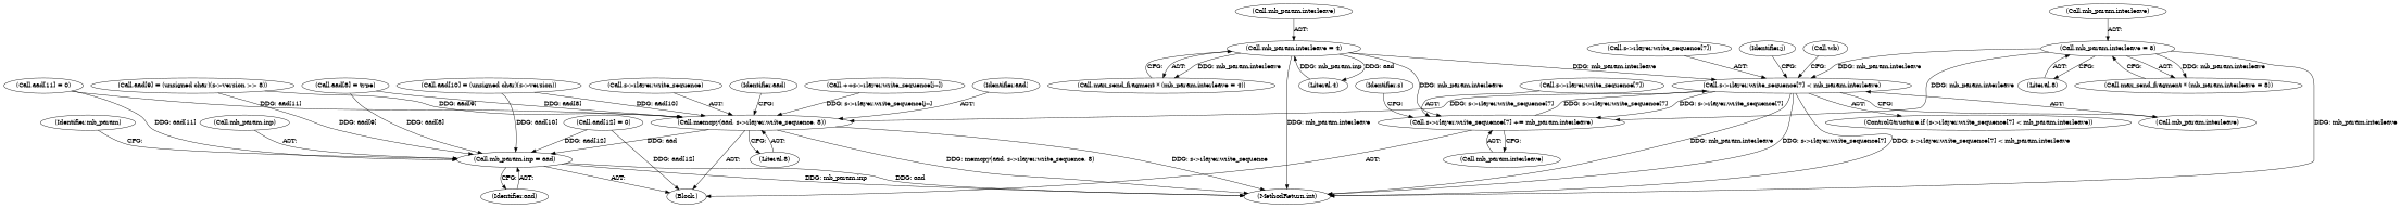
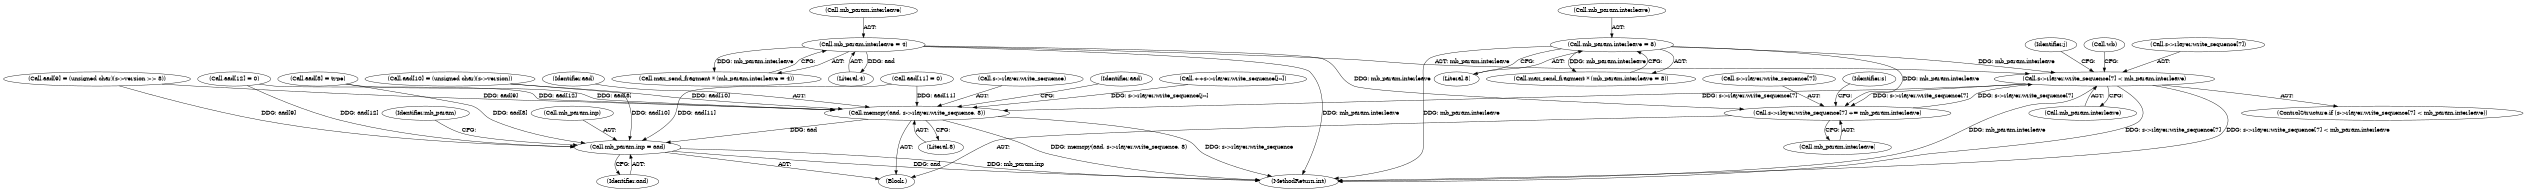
  digraph {
    n1 [label="(Call,s->rlayer.write_sequence[7] < mb_param.interleave)"]
    n2 [label="(Call,s->rlayer.write_sequence[7] += mb_param.interleave)"]
    n3 [label="(Call,memcpy(aad, s->rlayer.write_sequence, 8))"]
    n4 [label="(ControlStructure,if (s->rlayer.write_sequence[7] < mb_param.interleave))"]
    n5 [label="(Call,mb_param.interleave)"]
    n6 [label="(MethodReturn,int)"]
    n7 [label="(Block,)"]
    n8 [label="(Call,mb_param.interleave)"]
    n9 [label="(Call,mb_param.inp = aad)"]
    n10 [label="(Literal,8)"]
    n11 [label="(Call,mb_param.interleave = 4)"]
    n12 [label="(Call,max_send_fragment * (mb_param.interleave = 4))"]
    n13 [label="(Literal,4)"]
    n14 [label="(Call,mb_param.interleave = 8)"]
    n15 [label="(Literal,8)"]
    n16 [label="(Call,max_send_fragment * (mb_param.interleave = 8))"]
    n17 [label="(Identifier,aad)"]
    n18 [label="(Call,s->rlayer.write_sequence[7])"]
    n19 [label="(Identifier,s)"]
    n20 [label="(Call,mb_param.interleave)"]
    n21 [label="(Identifier,j)"]
    n22 [label="(Call,aad[8] = type)"]
    n23 [label="(Call,wb)"]
    n24 [label="(Call,mb_param.inp)"]
    n25 [label="(Call,aad[12] = 0)"]
    n26 [label="(Call,aad[10] = (unsigned char)(s->version))"]
    n27 [label="(Call,aad[11] = 0)"]
    n28 [label="(Identifier,aad)"]
    n29 [label="(Call,mb_param.interleave)"]
    n30 [label="(Identifier,mb_param)"]
    n31 [label="(Call,s->rlayer.write_sequence)"]
    n32 [label="(Call,aad[9] = (unsigned char)(s->version >> 8))"]
    n33 [label="(Call,s->rlayer.write_sequence[7])"]
    n34 [label="(Identifier,aad)"]
    n35 [label="(Call,++s->rlayer.write_sequence[j--])"]
    n1 -> n2 [label="DDG: s->rlayer.write_sequence[7]"]
    n1 -> n3 [label="DDG: s->rlayer.write_sequence[7]"]
    n1 -> n4 [label="AST: "]
    n1 -> n5 [label="CFG: "]
    n1 -> n6 [label="DDG: mb_param.interleave"]
    n1 -> n6 [label="DDG: s->rlayer.write_sequence[7]"]
    n1 -> n6 [label="DDG: s->rlayer.write_sequence[7] < mb_param.interleave"]
    n2 -> n1 [label="DDG: s->rlayer.write_sequence[7]"]
    n2 -> n7 [label="AST: "]
    n2 -> n8 [label="CFG: "]
    n3 -> n6 [label="DDG: memcpy(aad, s->rlayer.write_sequence, 8)"]
    n3 -> n6 [label="DDG: s->rlayer.write_sequence"]
    n3 -> n7 [label="AST: "]
    n3 -> n9 [label="DDG: aad"]
    n3 -> n10 [label="CFG: "]
    n5 -> n1 [label="AST: "]
    n8 -> n2 [label="AST: "]
    n9 -> n6 [label="DDG: mb_param.inp"]
    n9 -> n6 [label="DDG: aad"]
    n9 -> n7 [label="AST: "]
    n9 -> n17 [label="CFG: "]
    n10 -> n3 [label="AST: "]
-   n11 -> n1 [label="DDG: mb_param.interleave"]
+   n11 -> n1 [label="AST: mb_param.interleave"]
    n11 -> n2 [label="DDG: mb_param.interleave"]
    n11 -> n6 [label="DDG: mb_param.interleave"]
    n11 -> n12 [label="AST: "]
    n11 -> n12 [label="DDG: mb_param.interleave"]
    n11 -> n13 [label="DDG: aad"]
    n12 -> n11 [label="CFG: "]
-   n13 -> n11 [label="DDG: mb_param.inp"]
+   n13 -> n11 [label="AST: "]
    n14 -> n1 [label="DDG: mb_param.interleave"]
    n14 -> n2 [label="DDG: mb_param.interleave"]
    n14 -> n6 [label="DDG: mb_param.interleave"]
    n14 -> n15 [label="CFG: "]
    n14 -> n16 [label="AST: "]
    n14 -> n16 [label="DDG: mb_param.interleave"]
    n15 -> n14 [label="AST: "]
    n16 -> n14 [label="CFG: "]
    n17 -> n9 [label="AST: "]
    n18 -> n2 [label="AST: "]
    n19 -> n2 [label="CFG: "]
    n20 -> n14 [label="AST: "]
    n21 -> n1 [label="CFG: "]
    n22 -> n3 [label="DDG: aad[8]"]
    n22 -> n9 [label="DDG: aad[8]"]
    n23 -> n1 [label="CFG: "]
    n24 -> n9 [label="AST: "]
-   n25 -> n7 [label="DDG: aad[12]"]
+   n25 -> n3 [label="DDG: aad[12]"]
    n25 -> n9 [label="DDG: aad[12]"]
    n26 -> n3 [label="DDG: aad[10]"]
    n26 -> n9 [label="DDG: aad[10]"]
    n27 -> n3 [label="DDG: aad[11]"]
    n27 -> n9 [label="DDG: aad[11]"]
    n28 -> n3 [label="AST: "]
    n29 -> n11 [label="AST: "]
    n30 -> n9 [label="CFG: "]
    n31 -> n3 [label="AST: "]
    n32 -> n3 [label="DDG: aad[9]"]
    n32 -> n9 [label="DDG: aad[9]"]
    n33 -> n1 [label="AST: "]
    n34 -> n3 [label="CFG: "]
    n35 -> n3 [label="DDG: s->rlayer.write_sequence[j--]"]
  }
